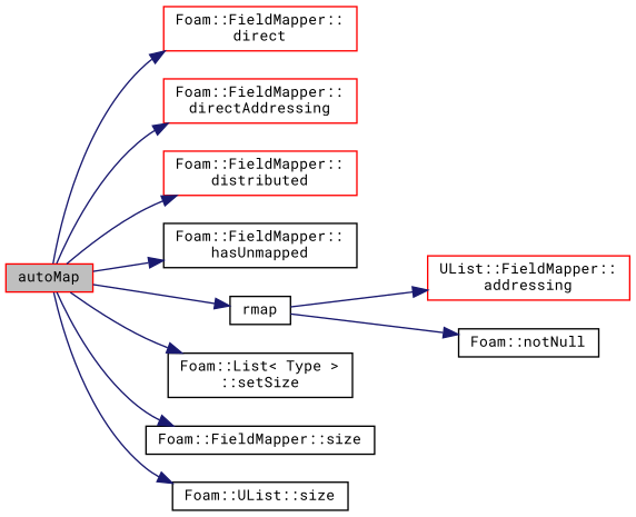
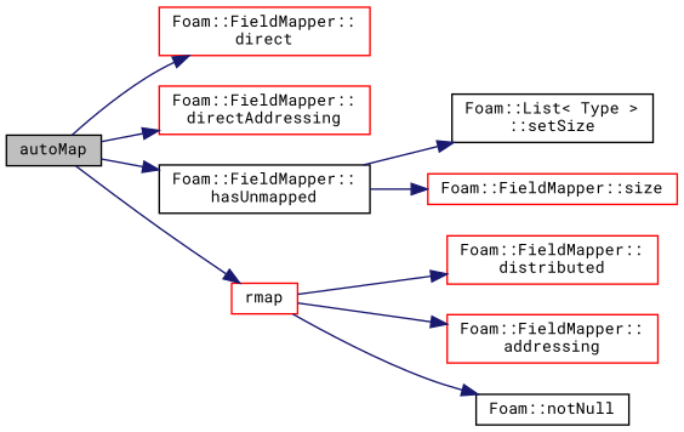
  digraph {
    fontname="Roboto Mono"
    rankdir=LR
    node [color=black fontname="Roboto Mono" fontsize=10 shape=record]
    edge [color=midnightblue fontname="Roboto Mono" fontsize=10 labelfontname=Helvetica labelfontsize=10 style=solid]
-   n1 [color=red fillcolor=grey75 fontcolor=black height=0.2 label=autoMap style=filled width=0.4]
+   n1 [fillcolor=grey75 fontcolor=black height=0.2 label=autoMap style=filled width=0.4]
    n2 [color=red height=0.2 label="Foam::FieldMapper::\ldirect" width=0.4]
    n3 [color=red height=0.2 label="Foam::FieldMapper::\ldirectAddressing" width=0.4]
    n4 [color=red height=0.2 label="Foam::FieldMapper::\ldistributed" width=0.4]
    n5 [height=0.2 label="Foam::FieldMapper::\lhasUnmapped" width=0.4]
-   n6 [height=0.2 label=rmap width=0.4]
+   n6 [color=red height=0.2 label=rmap width=0.4]
    n7 [height=0.2 label="Foam::List\< Type \>\l::setSize" width=0.4]
-   n8 [height=0.2 label="Foam::FieldMapper::size" width=0.4]
-   n9 [height=0.2 label="Foam::UList::size" width=0.4]
-   n10 [color=red height=0.2 label="UList::FieldMapper::\laddressing" width=0.4]
+   n8 [color=red height=0.2 label="Foam::FieldMapper::size" width=0.4]
+   n10 [color=red height=0.2 label="Foam::FieldMapper::\laddressing" width=0.4]
    n11 [height=0.2 label="Foam::notNull" width=0.4]
    n1 -> n2
    n1 -> n3
-   n1 -> n4
+   n6 -> n4
    n1 -> n5
    n1 -> n6
-   n1 -> n7
-   n1 -> n8
-   n1 -> n9
+   n5 -> n7
+   n5 -> n8
    n6 -> n10
    n6 -> n11
  }
